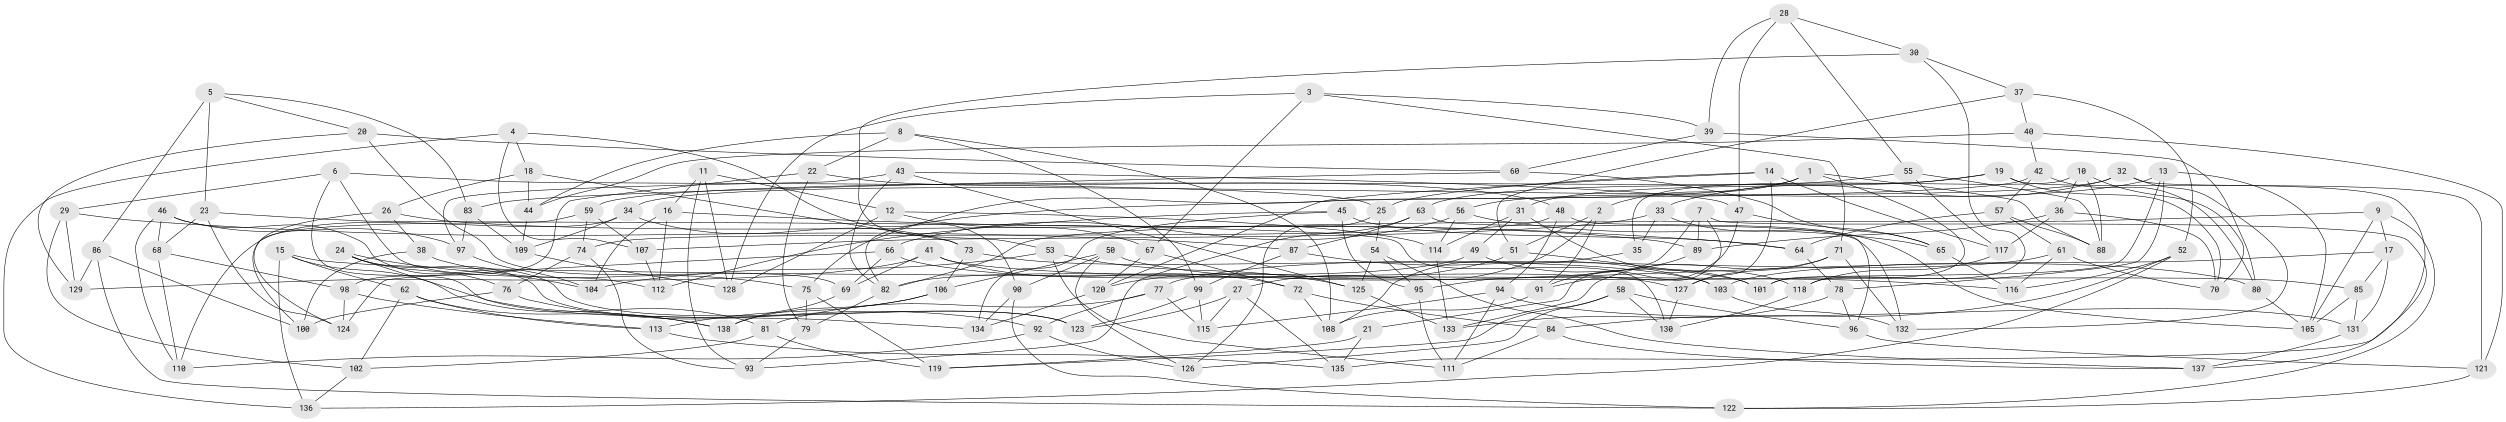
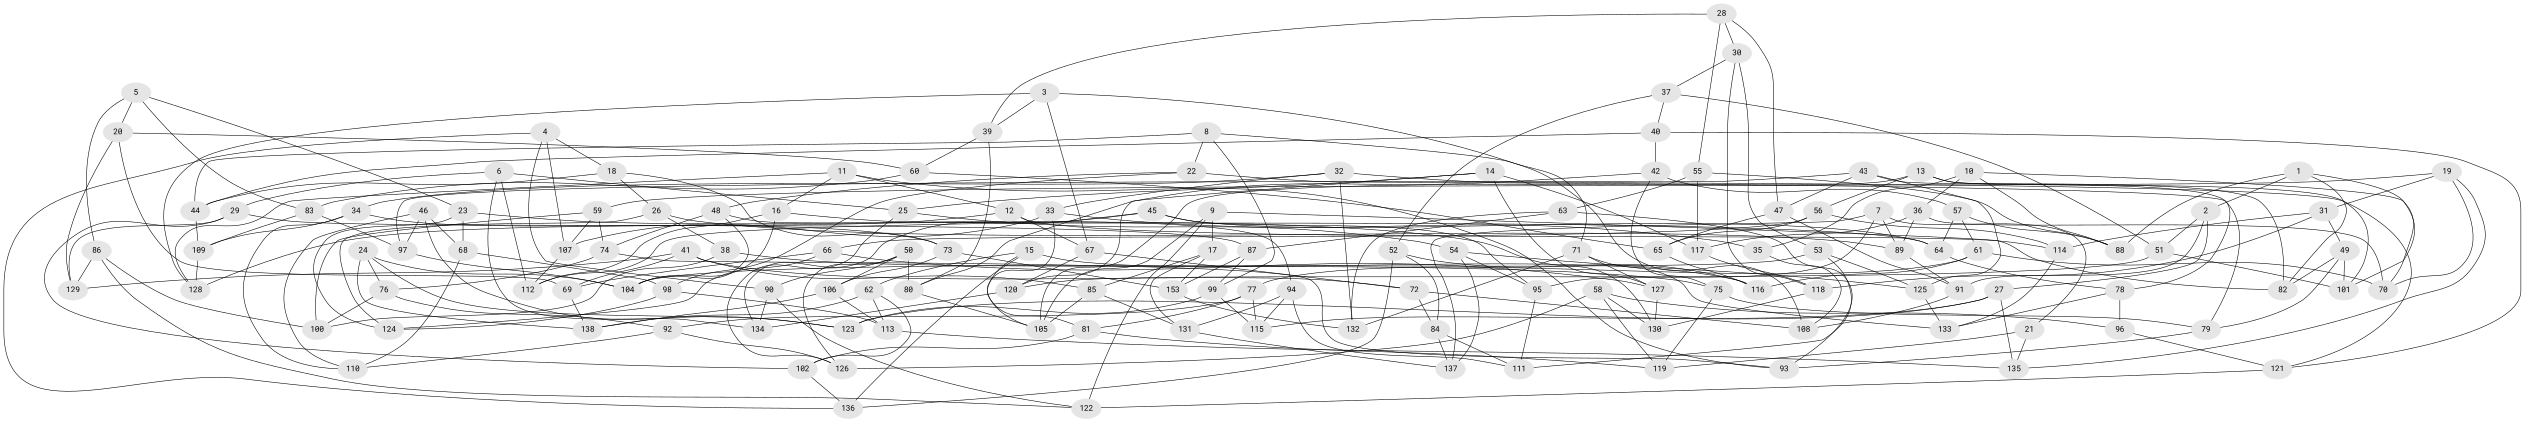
  graph {
    fontname="Roboto Mono"
    node [color=gray90 fontname="Roboto Mono" style=filled]
    edge [fontname="Roboto Mono"]
    1
    2
    82
    88
    101
    27
    51
    91
    135
    123
    115
    120
    108
    3
    39
    67
    71
    128
    60
    80
    72
    127
    132
    133
    4
    18
    90
    107
    136
    44
    26
    73
    134
    122
    112
    5
    20
    23
    83
    86
    69
    129
    68
    124
    130
    109
    97
    100
    6
    25
    29
    54
    126
    87
    102
    7
    21
    89
    95
    137
    119
    111
    8
    22
    99
    48
    79
    98
    9
    17
    105
    85
-   103
+   103 [label=153]
    131
    35
    10
    36
    70
    117
    11
    12
    16
    93
    114
    64
    104
    13
    56
    78
    65
    66
    96
    14
    118
    15
    62
    81
    116
    138
    113
    38
    106
    19
    31
    59
    49
    74
    75
    94
    110
    24
    76
    92
    125
    28
    30
    47
    55
    37
    53
    63
    40
    52
    32
    33
    34
    121
    42
    84
    57
    41
    61
    43
    45
    46
    50
    77
    58
    1 -- 2
    1 -- 82
    1 -- 88
    1 -- 101
    2 -- 27
    2 -- 51
    2 -- 91
    27 -- 135
    27 -- 123
    27 -- 115
    51 -- 101
    51 -- 120
    91 -- 108
    120 -- 134
    3 -- 39
    3 -- 67
    3 -- 71
    3 -- 128
    39 -- 60
    39 -- 80
    67 -- 120
    67 -- 72
    71 -- 127
    71 -- 132
    71 -- 133
    60 -- 83
    60 -- 65
    80 -- 105
    72 -- 108
    72 -- 84
    127 -- 130
    4 -- 18
    4 -- 90
    4 -- 107
    4 -- 136
    18 -- 44
    18 -- 26
    18 -- 73
    90 -- 134
    90 -- 122
    107 -- 112
    44 -- 109
    26 -- 124
    26 -- 89
    26 -- 38
    73 -- 103
    73 -- 106
    5 -- 20
    5 -- 23
    5 -- 83
    5 -- 86
    20 -- 60
    20 -- 69
    20 -- 129
    23 -- 68
    23 -- 124
    23 -- 130
    83 -- 109
    83 -- 97
    86 -- 122
    86 -- 129
    86 -- 100
    69 -- 138
    68 -- 98
    68 -- 110
    109 -- 128
    97 -- 104
    6 -- 134
    6 -- 112
    6 -- 25
    6 -- 29
    25 -- 54
    25 -- 126
    29 -- 129
    29 -- 87
    29 -- 102
    54 -- 95
    54 -- 137
    54 -- 125
    87 -- 99
    87 -- 103
    102 -- 136
    7 -- 21
    7 -- 89
    7 -- 95
    7 -- 137
    21 -- 135
    21 -- 119
    89 -- 91
    95 -- 111
    8 -- 108
    8 -- 44
    8 -- 22
    8 -- 99
    22 -- 48
    22 -- 79
    22 -- 98
    99 -- 123
    99 -- 115
-   48 -- 96
+   48 -- 104
    48 -- 74
    48 -- 94
    79 -- 93
    98 -- 124
    98 -- 113
    9 -- 82
    9 -- 122
    9 -- 17
    9 -- 105
    17 -- 85
    17 -- 103
    17 -- 131
    85 -- 105
    85 -- 131
    103 -- 132
    131 -- 137
    35 -- 108
    10 -- 88
    10 -- 35
    10 -- 36
    10 -- 70
    36 -- 89
    36 -- 70
    36 -- 117
    117 -- 118
    11 -- 128
    11 -- 12
    11 -- 16
    11 -- 93
    12 -- 67
    12 -- 128
    12 -- 114
    16 -- 112
    16 -- 64
    16 -- 104
    114 -- 133
    64 -- 78
    13 -- 101
    13 -- 105
    13 -- 56
    13 -- 78
    56 -- 114
    56 -- 65
    56 -- 66
    78 -- 133
    78 -- 96
    65 -- 116
    66 -- 127
    66 -- 69
    66 -- 124
    96 -- 121
    14 -- 120
    14 -- 127
    14 -- 25
    14 -- 117
    118 -- 130
    15 -- 136
    15 -- 62
    15 -- 81
    15 -- 116
    62 -- 102
    62 -- 138
    62 -- 113
    81 -- 102
    81 -- 119
    113 -- 135
    38 -- 100
    38 -- 75
    106 -- 138
    106 -- 113
    19 -- 135
    19 -- 70
    19 -- 31
    19 -- 59
    31 -- 114
    31 -- 118
    31 -- 49
    59 -- 107
    59 -- 100
    59 -- 74
    49 -- 82
    49 -- 101
-   82 -- 79
+   49 -- 79
    74 -- 93
    74 -- 76
    75 -- 119
    75 -- 79
    94 -- 115
    94 -- 111
    94 -- 131
    24 -- 123
    24 -- 104
    24 -- 138
    24 -- 76
    76 -- 100
    76 -- 92
    92 -- 126
    92 -- 110
    125 -- 133
    28 -- 39
    28 -- 30
    28 -- 47
    28 -- 55
    30 -- 118
    30 -- 37
    30 -- 53
    47 -- 91
    47 -- 65
    55 -- 88
    55 -- 117
    55 -- 63
    37 -- 51
    37 -- 40
    37 -- 52
    53 -- 111
    53 -- 104
    53 -- 125
    63 -- 132
    63 -- 87
    63 -- 93
    40 -- 44
    40 -- 121
    40 -- 42
    52 -- 136
    52 -- 116
    52 -- 84
    32 -- 132
    32 -- 33
    32 -- 34
    32 -- 121
    33 -- 107
    33 -- 105
    33 -- 35
    34 -- 73
    34 -- 109
    34 -- 110
    121 -- 122
    42 -- 80
    42 -- 75
    42 -- 57
    84 -- 137
    84 -- 111
    57 -- 88
    57 -- 64
    57 -- 61
    41 -- 72
    41 -- 69
    41 -- 129
    41 -- 85
    61 -- 70
    61 -- 116
    61 -- 77
    43 -- 82
    43 -- 97
    43 -- 125
    43 -- 47
    45 -- 134
    45 -- 112
    45 -- 95
    45 -- 64
    46 -- 123
    46 -- 68
    46 -- 97
    46 -- 110
    50 -- 80
    50 -- 90
    50 -- 126
    50 -- 106
    77 -- 115
    77 -- 81
    77 -- 92
    58 -- 130
    58 -- 126
    58 -- 119
    58 -- 96
  }
